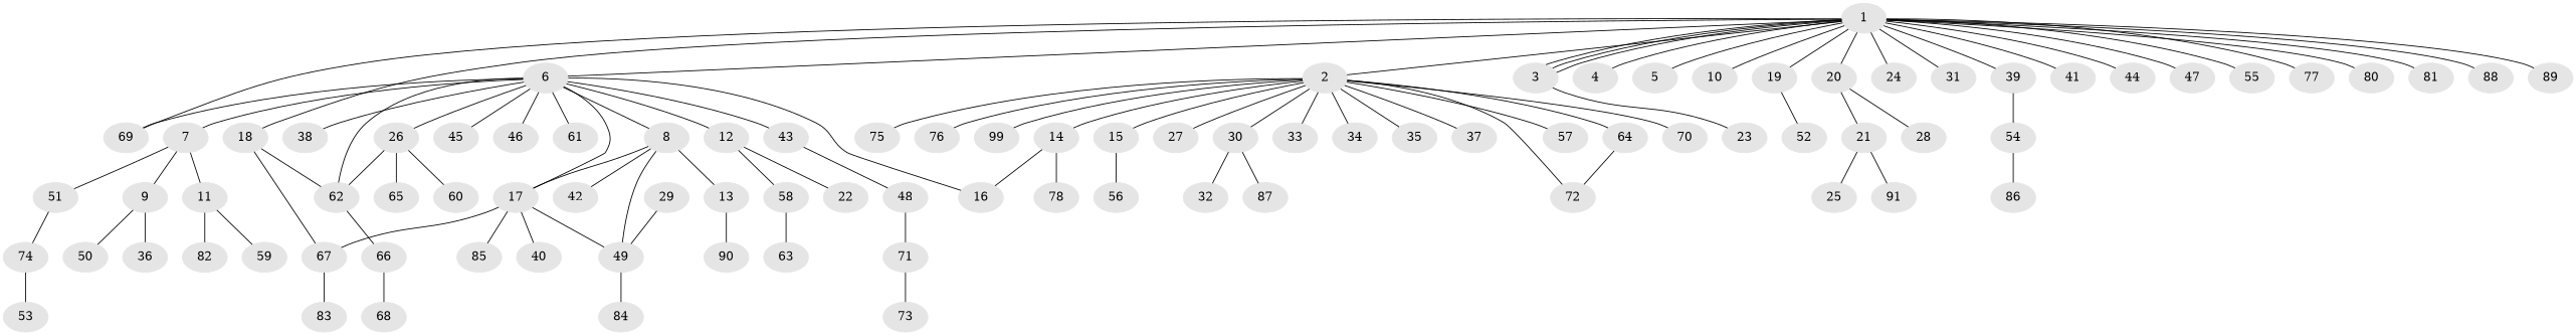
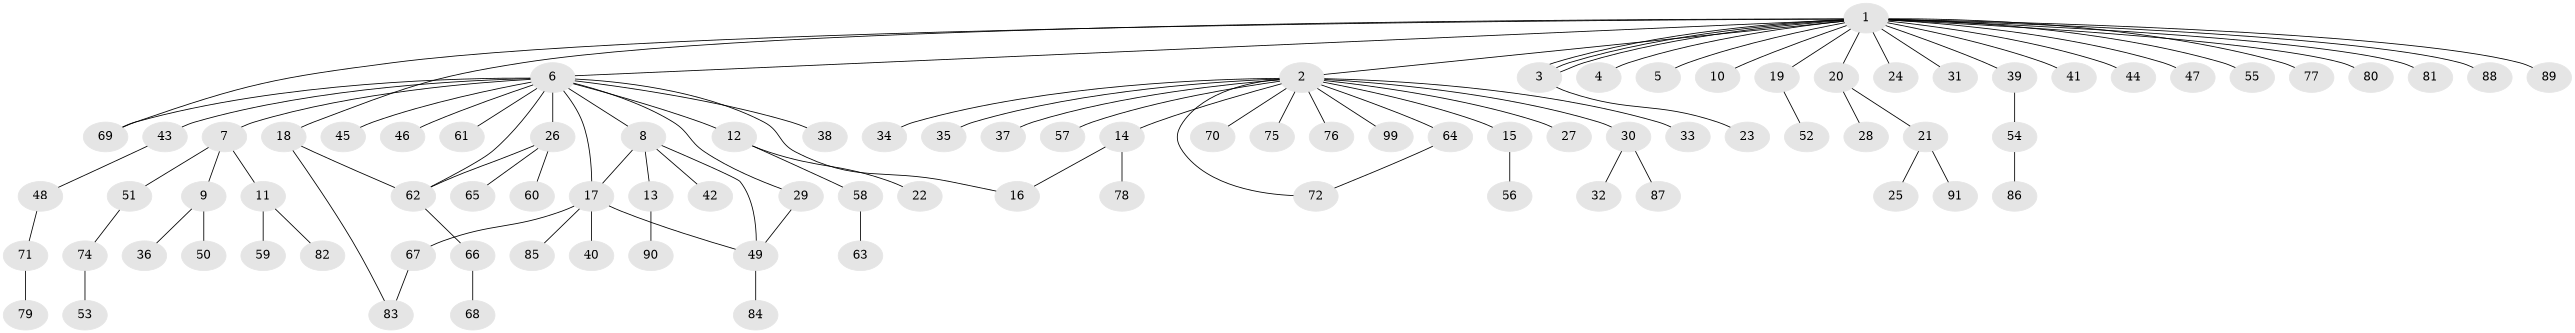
  graph {
    node [color=gray90 style=filled]
    1
    2
    3
    4
    5
    6
    10
    18
    19
    20
    24
    31
    39
    41
    44
    47
    55
    69
    77
    80
    81
    88
    89
    14
    15
    27
    30
    33
    34
    35
    37
    57
    64
    70
    72
    75
    76
    n38 [label=99]
    23
    7
    8
    12
    16
    17
    26
    29
    38
    43
    45
    46
    61
    62
    67
    52
    21
    28
    54
    78
    56
    32
    87
    9
    11
    51
    13
    42
    49
    22
    58
    40
    85
    60
    65
    48
    66
    36
    50
    59
    82
    74
    90
    84
    63
    83
    25
    91
    86
    71
-   73
+   73 [label=79]
    53
    68
    1 -- 2
    1 -- 3
    1 -- 3
    1 -- 3
    1 -- 4
    1 -- 5
    1 -- 6
    1 -- 10
    1 -- 18
    1 -- 19
    1 -- 20
    1 -- 24
    1 -- 31
    1 -- 39
    1 -- 41
    1 -- 44
    1 -- 47
    1 -- 55
    1 -- 69
    1 -- 77
    1 -- 80
    1 -- 81
    1 -- 88
    1 -- 89
    2 -- 14
    2 -- 15
    2 -- 27
    2 -- 30
    2 -- 33
    2 -- 34
    2 -- 35
    2 -- 37
    2 -- 57
    2 -- 64
    2 -- 70
    2 -- 72
    2 -- 75
    2 -- 76
    2 -- n38
    3 -- 23
    6 -- 69
    6 -- 7
    6 -- 8
    6 -- 12
    6 -- 16
    6 -- 17
    6 -- 26
+   6 -- 29
    6 -- 38
    6 -- 43
    6 -- 45
    6 -- 46
    6 -- 61
    6 -- 62
    18 -- 62
-   18 -- 67
+   18 -- 83
    19 -- 52
    20 -- 21
    20 -- 28
    39 -- 54
    14 -- 16
    14 -- 78
    15 -- 56
    30 -- 32
    30 -- 87
    64 -- 72
    7 -- 9
    7 -- 11
    7 -- 51
    8 -- 17
    8 -- 13
    8 -- 42
    8 -- 49
    12 -- 22
    12 -- 58
    17 -- 67
    17 -- 49
    17 -- 40
    17 -- 85
    26 -- 62
    26 -- 60
    26 -- 65
    29 -- 49
    43 -- 48
    62 -- 66
    67 -- 83
    21 -- 25
    21 -- 91
    54 -- 86
    9 -- 36
    9 -- 50
    11 -- 59
    11 -- 82
    51 -- 74
    13 -- 90
    49 -- 84
    58 -- 63
    48 -- 71
    66 -- 68
    74 -- 53
    71 -- 73
  }
